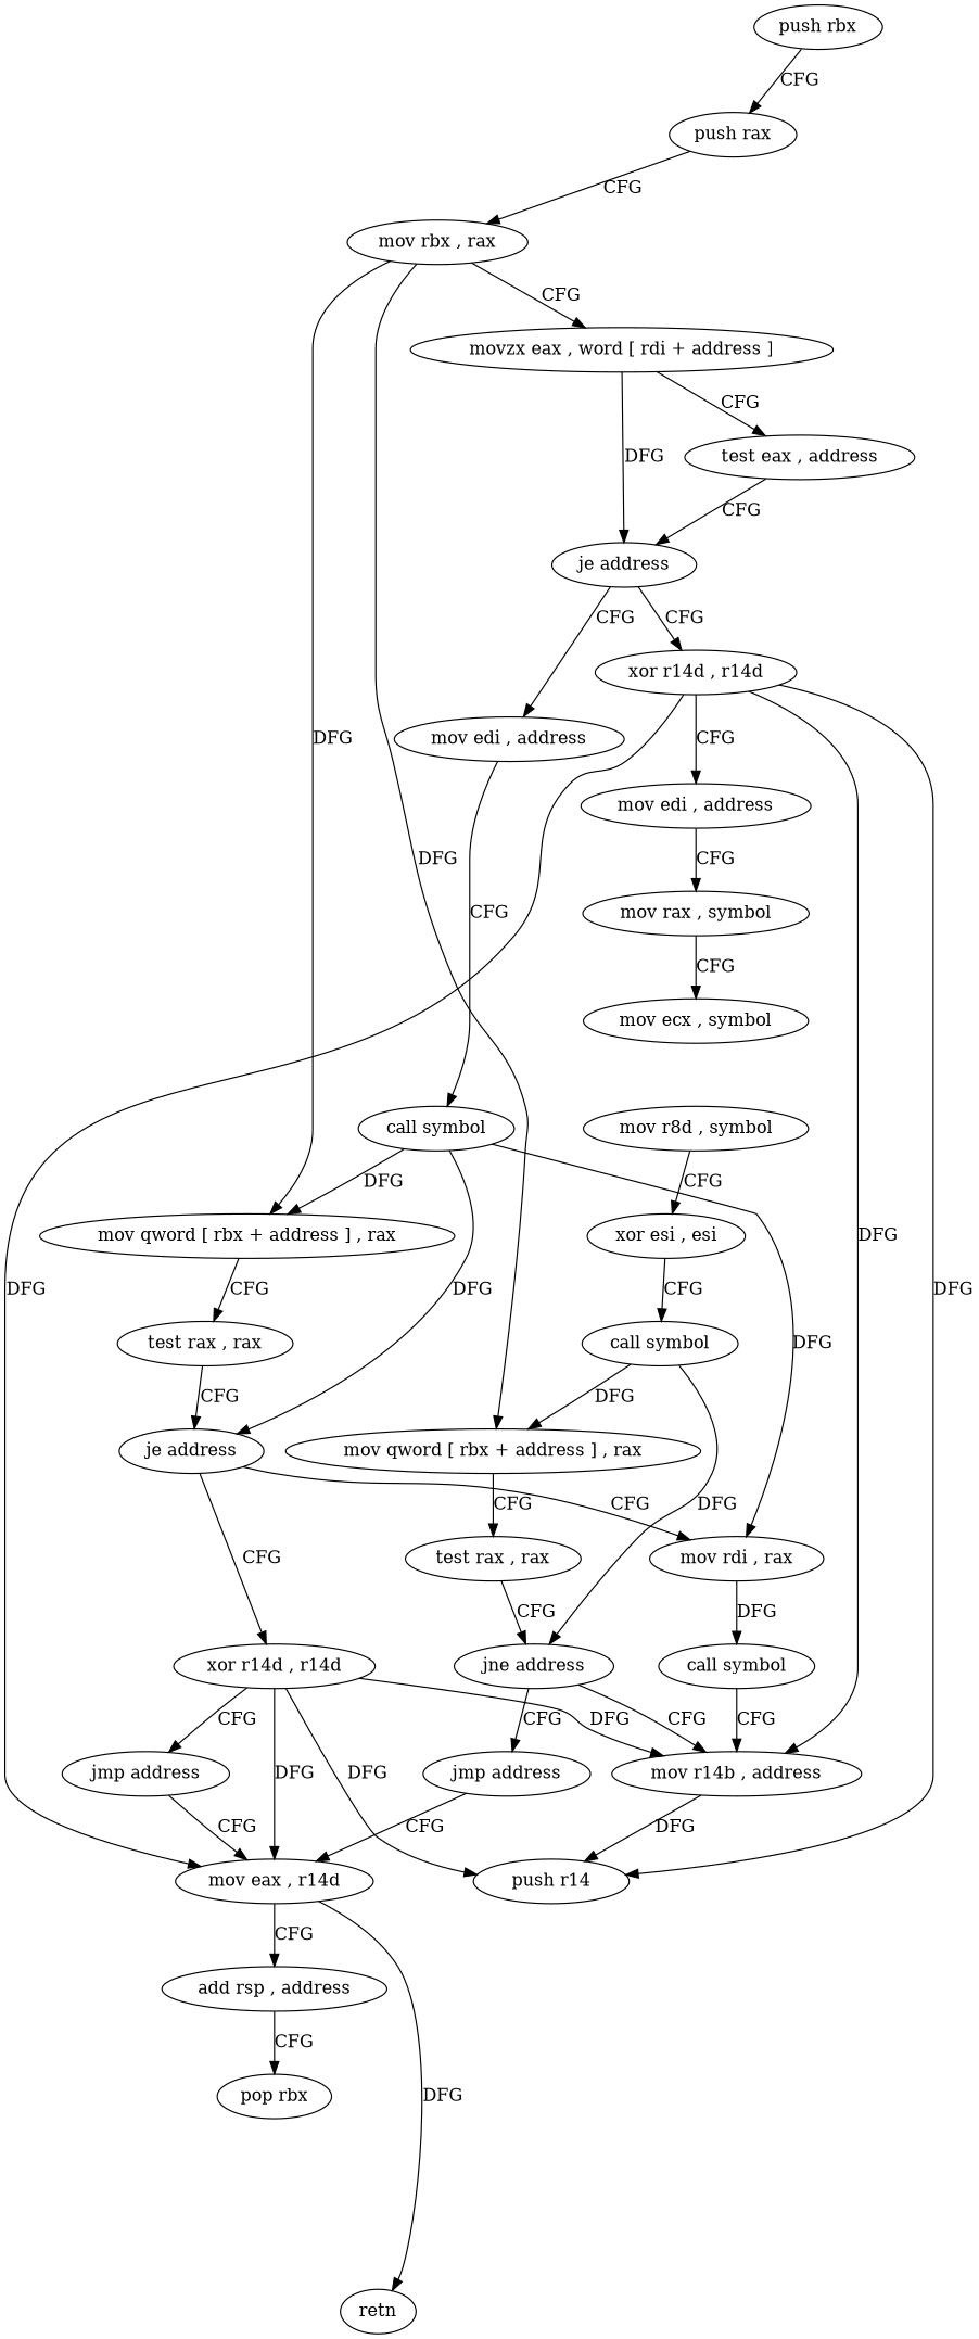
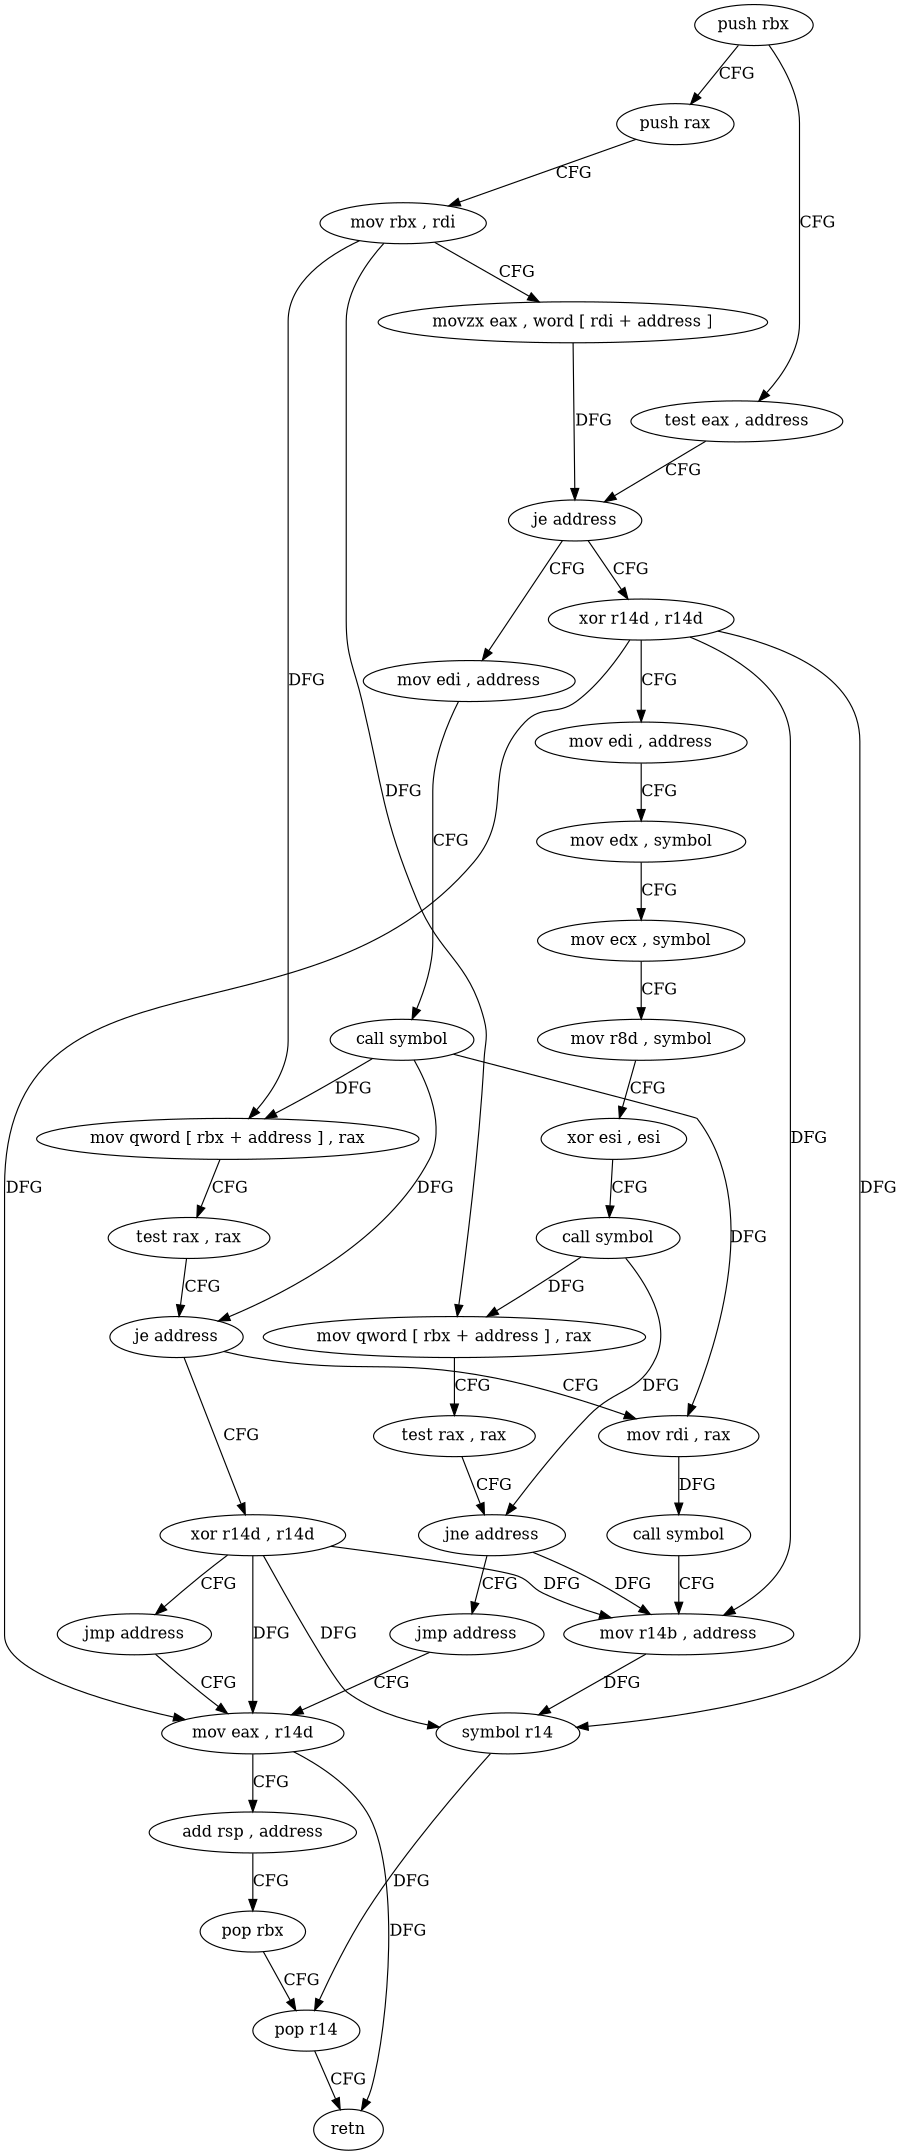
  digraph {
-   n1 [label="push r14"]
+   n1 [label="symbol r14"]
+   n2 [label="pop r14"]
    n3 [label="push rbx"]
    n4 [label="push rax"]
    n5 [label=retn]
-   n6 [label="mov rbx , rax"]
+   n6 [label="mov rbx , rdi"]
    n7 [label="movzx eax , word [ rdi + address ]"]
    n8 [label="mov qword [ rbx + address ] , rax"]
    n9 [label="mov qword [ rbx + address ] , rax"]
    n10 [label="test eax , address"]
    n11 [label="je address"]
    n12 [label="test rax , rax"]
    n13 [label="test rax , rax"]
    n14 [label="mov edi , address"]
    n15 [label="xor r14d , r14d"]
    n16 [label="call symbol"]
    n17 [label="mov edi , address"]
    n18 [label="mov r14b , address"]
    n19 [label="mov eax , r14d"]
    n20 [label="je address"]
    n21 [label="mov rdi , rax"]
-   n22 [label="mov rax , symbol"]
+   n22 [label="mov edx , symbol"]
    n23 [label="add rsp , address"]
    n24 [label="xor r14d , r14d"]
    n25 [label="call symbol"]
    n26 [label="jmp address"]
    n27 [label="mov ecx , symbol"]
    n28 [label="mov r8d , symbol"]
    n29 [label="xor esi , esi"]
    n30 [label="call symbol"]
    n31 [label="jne address"]
    n32 [label="jmp address"]
    n33 [label="pop rbx"]
+   n1 -> n2 [label=DFG]
+   n2 -> n5 [label=CFG]
    n3 -> n4 [label=CFG]
    n4 -> n6 [label=CFG]
    n6 -> n7 [label=CFG]
    n6 -> n8 [label=DFG]
    n6 -> n9 [label=DFG]
-   n7 -> n10 [label=CFG]
+   n3 -> n10 [label=CFG]
    n7 -> n11 [label=DFG]
    n8 -> n12 [label=CFG]
    n9 -> n13 [label=CFG]
    n10 -> n11 [label=CFG]
    n11 -> n14 [label=CFG]
    n11 -> n15 [label=CFG]
    n12 -> n20 [label=CFG]
    n13 -> n31 [label=CFG]
    n14 -> n16 [label=CFG]
    n15 -> n1 [label=DFG]
    n15 -> n17 [label=CFG]
    n15 -> n18 [label=DFG]
    n15 -> n19 [label=DFG]
    n16 -> n8 [label=DFG]
    n16 -> n20 [label=DFG]
    n16 -> n21 [label=DFG]
    n17 -> n22 [label=CFG]
    n18 -> n1 [label=DFG]
    n19 -> n5 [label=DFG]
    n19 -> n23 [label=CFG]
    n20 -> n21 [label=CFG]
    n20 -> n24 [label=CFG]
    n21 -> n25 [label=DFG]
    n22 -> n27 [label=CFG]
    n23 -> n33 [label=CFG]
    n24 -> n1 [label=DFG]
    n24 -> n18 [label=DFG]
    n24 -> n19 [label=DFG]
    n24 -> n26 [label=CFG]
    n25 -> n18 [label=CFG]
    n26 -> n19 [label=CFG]
+   n27 -> n28 [label=CFG]
    n28 -> n29 [label=CFG]
    n29 -> n30 [label=CFG]
    n30 -> n9 [label=DFG]
    n30 -> n31 [label=DFG]
-   n31 -> n18 [label=CFG]
+   n31 -> n18 [label=DFG]
    n31 -> n32 [label=CFG]
    n32 -> n19 [label=CFG]
+   n33 -> n2 [label=CFG]
  }
